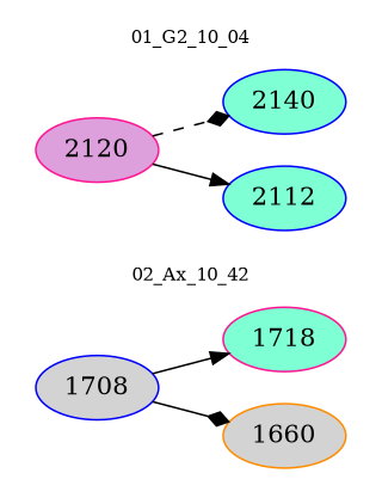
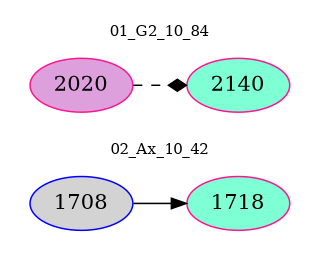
  digraph {
    rankdir=LR
    node [color=deeppink fillcolor=aquamarine style=filled]
    edge [arrowhead=diamond color=black style=solid]
    n1 [color=blue fillcolor=lightgrey label=1708]
-   n2 [color=darkorange fillcolor=lightgrey label=1660]
    n3 [label=1718]
-   n4 [fillcolor=plum label=2120]
-   n5 [color=blue label=2112]
-   n6 [color=blue label=2140]
+   n4 [fillcolor=plum label=2020]
+   n6 [label=2140]
    subgraph cluster_1 {
      color=white
      fontsize=10
      label="02_Ax_10_42"
      n1
-     n2
      n3
    }
    subgraph cluster_2 {
      color=white
      fontsize=10
-     label="01_G2_10_04"
+     label="01_G2_10_84"
      n4
-     n5
      n6
    }
-   n1 -> n2
    n1 -> n3 [arrowhead=normal]
-   n4 -> n5 [arrowhead=normal]
    n4 -> n6 [style=dashed]
  }
